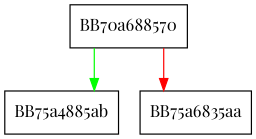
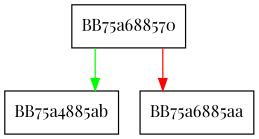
  digraph {
    fontname="Playfair Display"
    splines=ortho
    node [fontname="Playfair Display" shape=box]
    edge [fontname="Playfair Display"]
    n1 [label=BB75a4885ab]
-   BB75a688570 [label=BB70a688570]
-   BB75a6885aa [label=BB75a6835aa]
+   BB75a688570
+   BB75a6885aa
    BB75a688570 -> n1 [color=green]
    BB75a688570 -> BB75a6885aa [color=red]
  }
